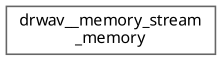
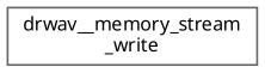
  digraph {
    rankdir=LR
    fontname="Noto Sans"
-   n1 [color=grey40 fillcolor=white fontname="Noto Sans" fontsize=10 height=0.2 label="drwav__memory_stream\l_memory" shape=box style=filled width=0.4]
+   n1 [color=grey40 fillcolor=white fontname="Noto Sans" fontsize=10 height=0.2 label="drwav__memory_stream\l_write" shape=box style=filled width=0.4]
  }
